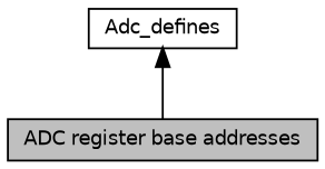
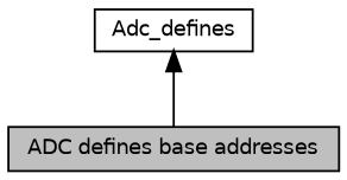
  digraph {
    rankdir=TB
    node [color=black fontname=Helvetica fontsize=10 shape=record style=filled]
    n1 [fillcolor=white height=0.2 label=Adc_defines width=0.4]
-   n2 [fillcolor=grey75 fontcolor=black height=0.2 label="ADC register base addresses" width=0.4]
+   n2 [fillcolor=grey75 fontcolor=black height=0.2 label="ADC defines base addresses" width=0.4]
    n1 -> n2 [dir=back fontname=Helvetica fontsize=10 labelfontname=Helvetica labelfontsize=10 shape=plaintext style=solid]
  }
